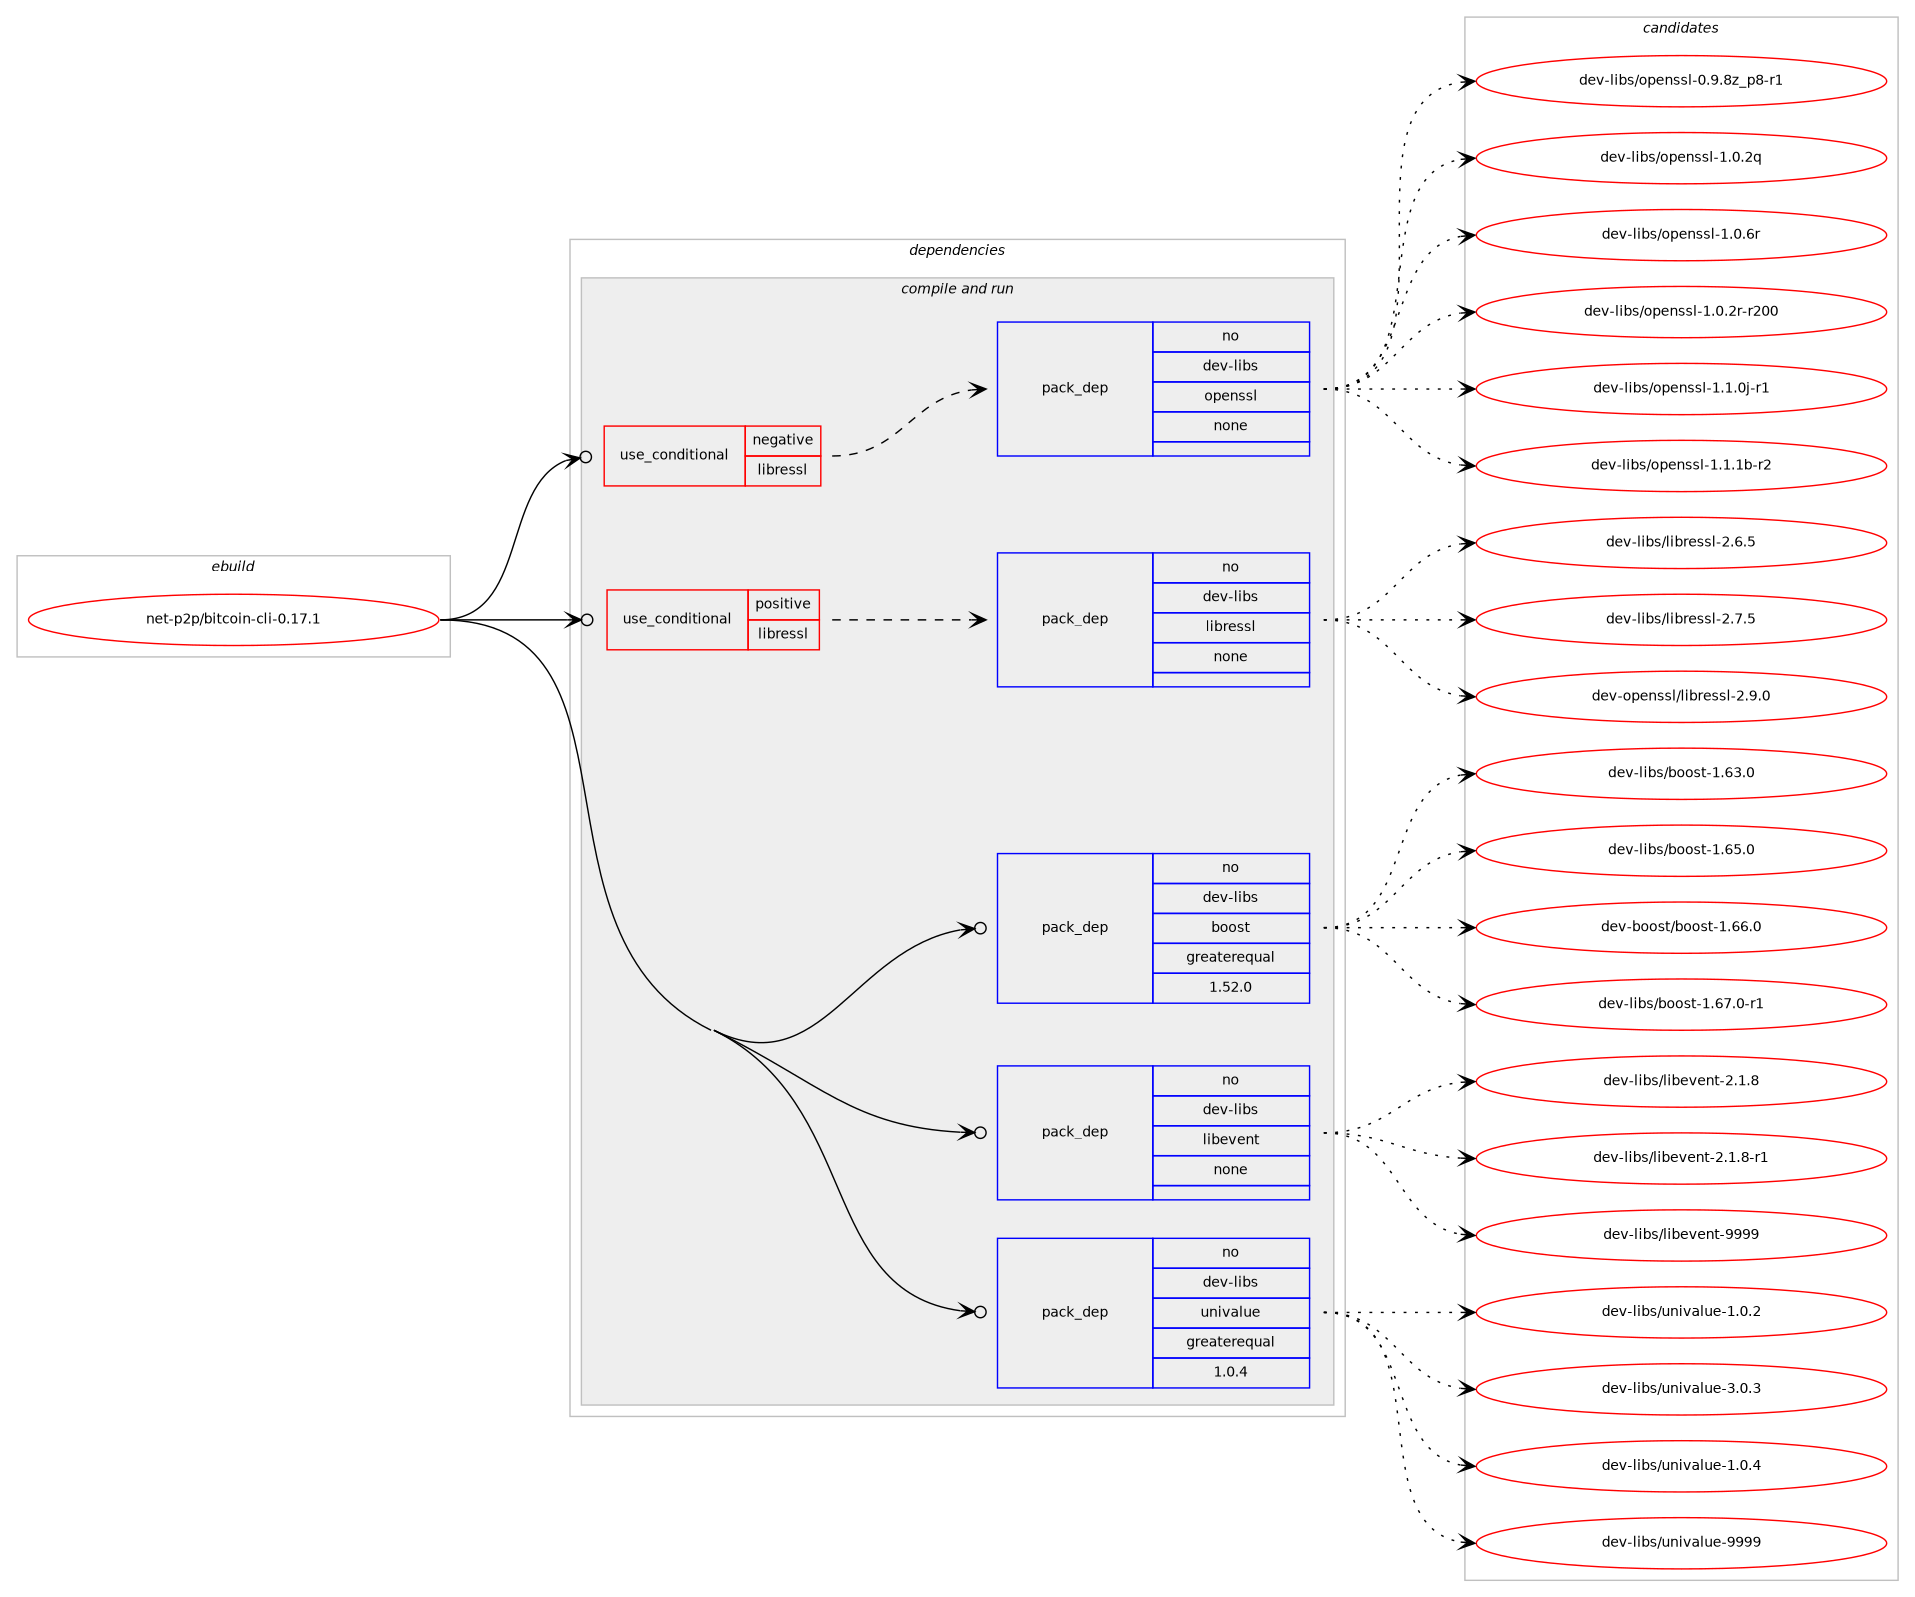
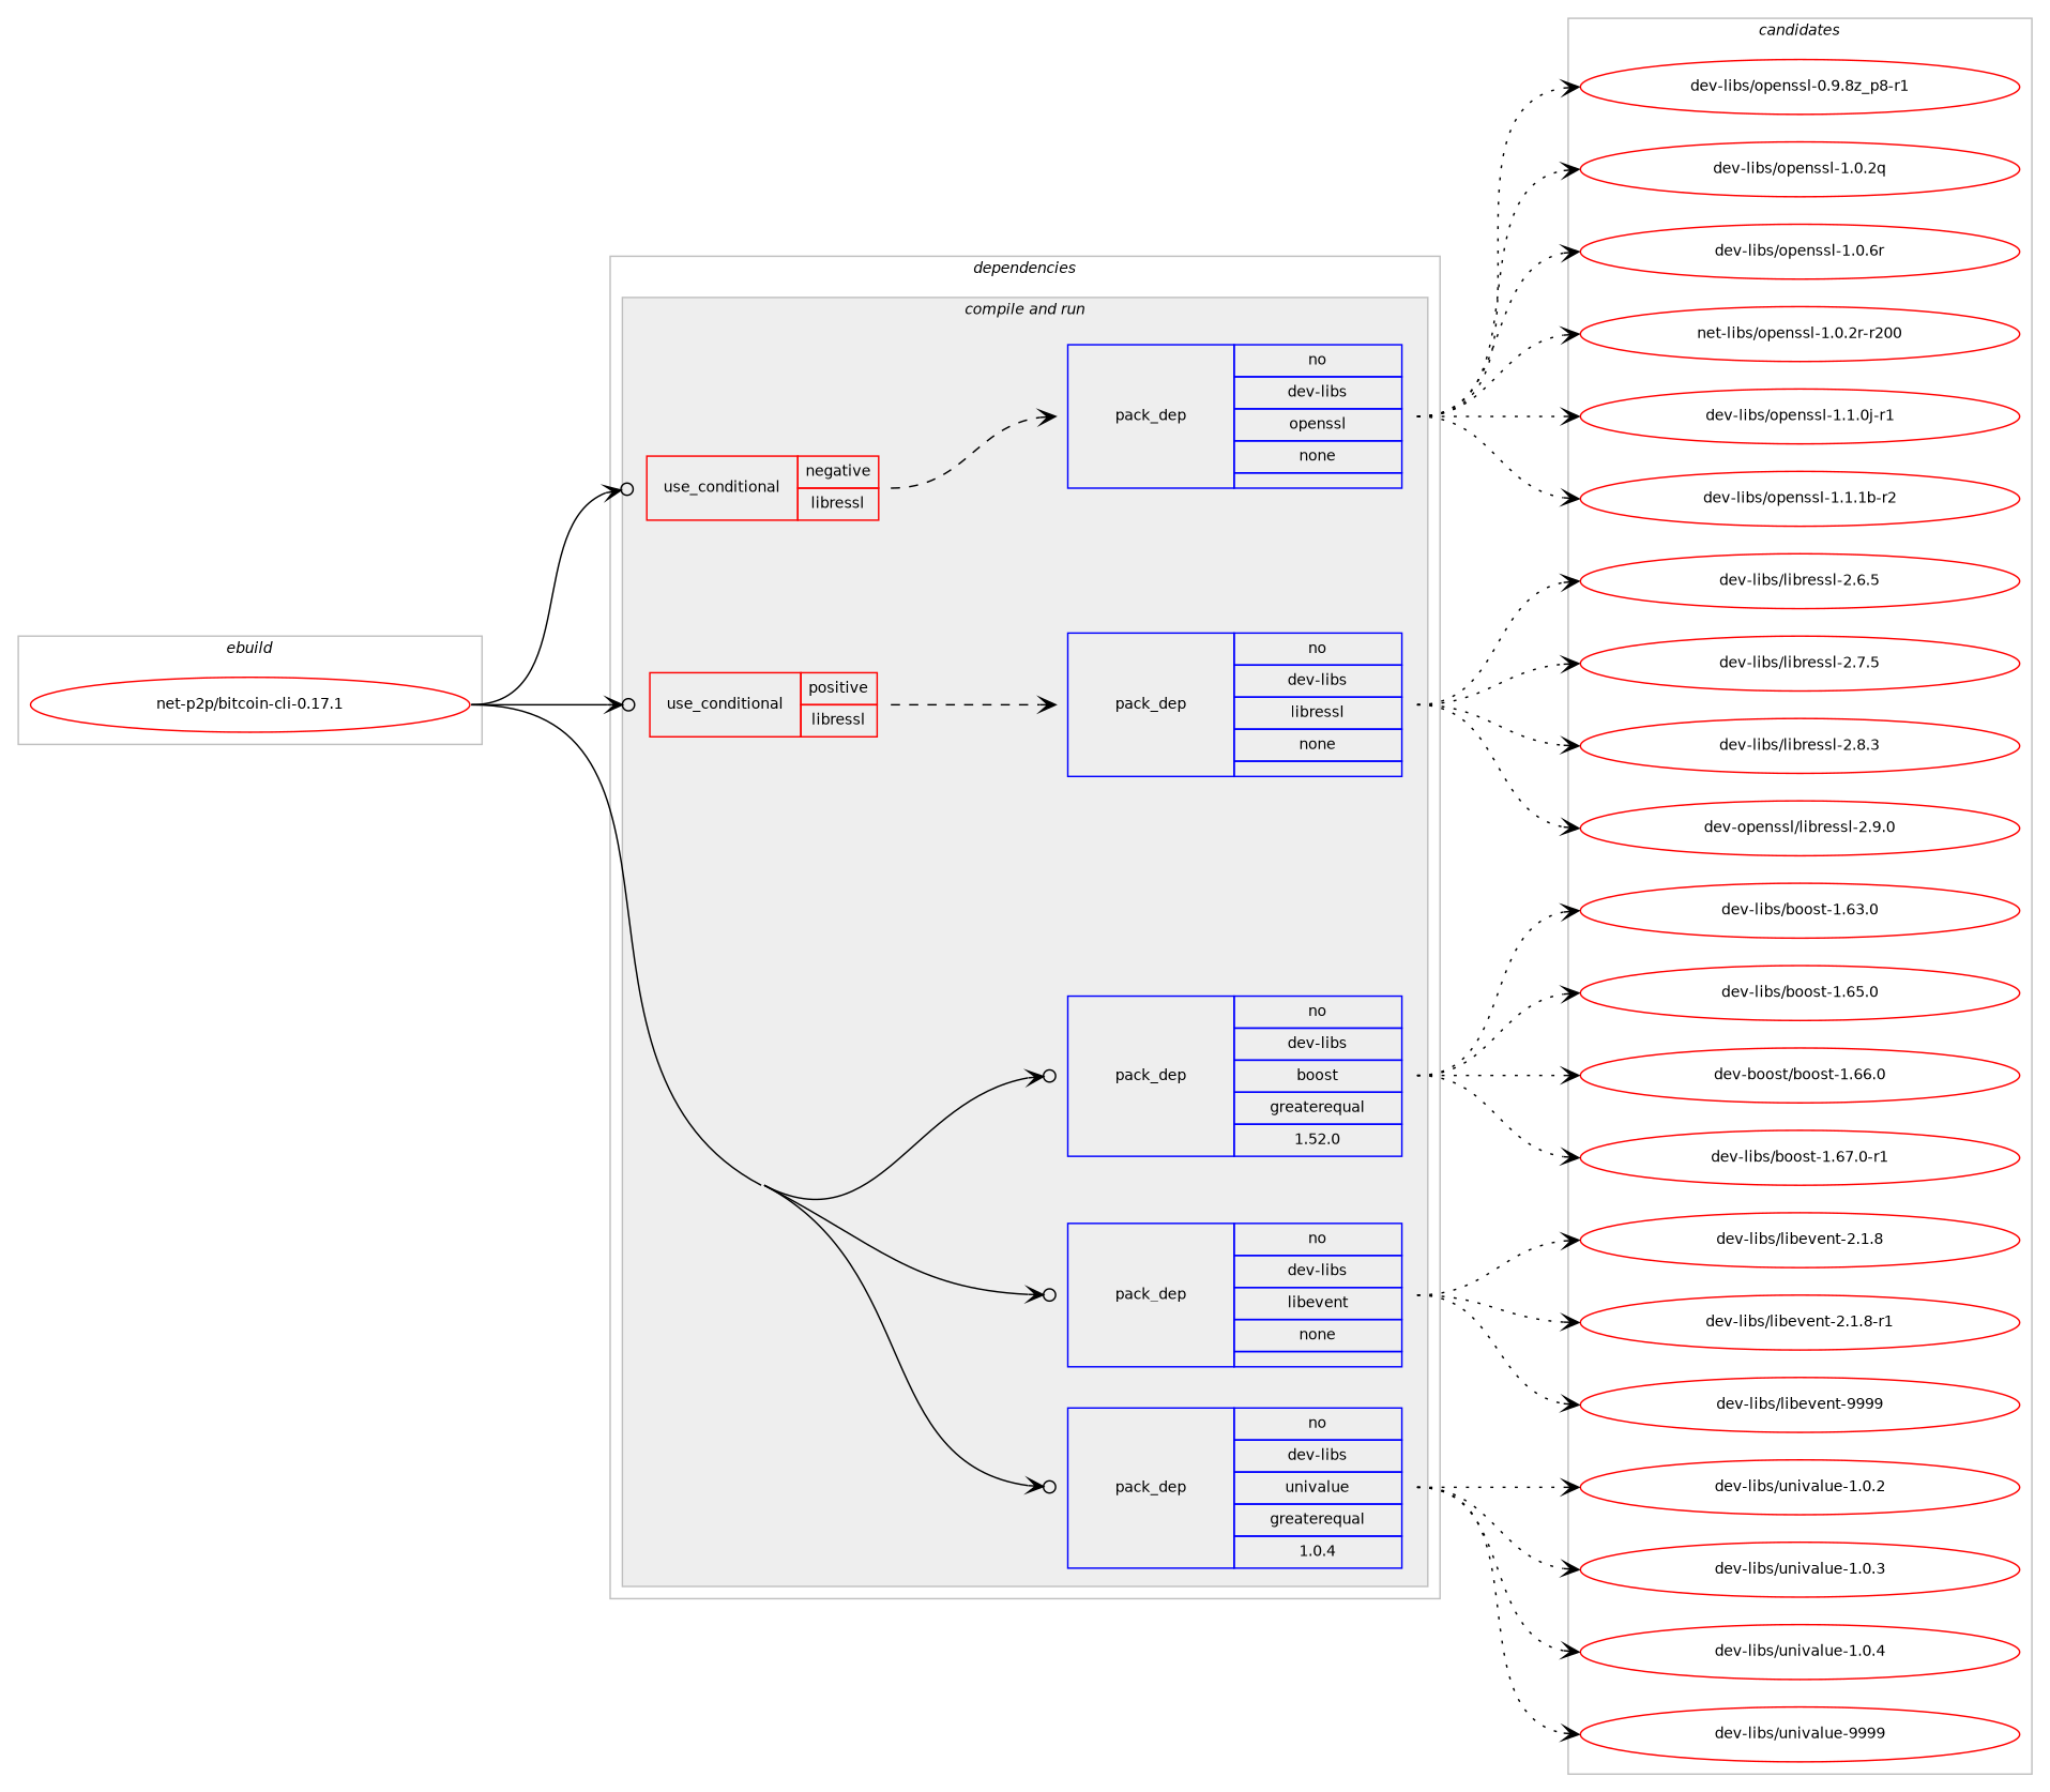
  digraph {
    compound=true
    concentrate=true
    fontname="DejaVu Sans"
    fontsize=10
    newrank=true
    rankdir=LR
    ranksep=1.5
    node [color=red fontname="DejaVu Sans" fontsize=10]
    edge [arrowhead=vee fontname="DejaVu Sans" headport=w style=dotted tailport=e weight=100]
    n1 [label="net-p2p/bitcoin-cli-0.17.1" width=4]
    n2 [color=blue label=<<TABLE BORDER="0" CELLBORDER="1" CELLSPACING="0" CELLPADDING="4" WIDTH="220"><TR><TD ROWSPAN="6" CELLPADDING="30">pack_dep</TD></TR><TR><TD WIDTH="110">no</TD></TR><TR><TD>dev-libs</TD></TR><TR><TD>openssl</TD></TR><TR><TD>none</TD></TR><TR><TD></TD></TR></TABLE>> shape=none]
    n3 [label=<<TABLE BORDER="0" CELLBORDER="1" CELLSPACING="0" CELLPADDING="4"><TR><TD ROWSPAN="3" CELLPADDING="10">use_conditional</TD></TR><TR><TD>negative</TD></TR><TR><TD>libressl</TD></TR></TABLE>> shape=none]
    n4 [color=blue label=<<TABLE BORDER="0" CELLBORDER="1" CELLSPACING="0" CELLPADDING="4" WIDTH="220"><TR><TD ROWSPAN="6" CELLPADDING="30">pack_dep</TD></TR><TR><TD WIDTH="110">no</TD></TR><TR><TD>dev-libs</TD></TR><TR><TD>libressl</TD></TR><TR><TD>none</TD></TR><TR><TD></TD></TR></TABLE>> shape=none]
    n5 [label=<<TABLE BORDER="0" CELLBORDER="1" CELLSPACING="0" CELLPADDING="4"><TR><TD ROWSPAN="3" CELLPADDING="10">use_conditional</TD></TR><TR><TD>positive</TD></TR><TR><TD>libressl</TD></TR></TABLE>> shape=none]
    n6 [color=blue label=<<TABLE BORDER="0" CELLBORDER="1" CELLSPACING="0" CELLPADDING="4" WIDTH="220"><TR><TD ROWSPAN="6" CELLPADDING="30">pack_dep</TD></TR><TR><TD WIDTH="110">no</TD></TR><TR><TD>dev-libs</TD></TR><TR><TD>boost</TD></TR><TR><TD>greaterequal</TD></TR><TR><TD>1.52.0</TD></TR></TABLE>> shape=none]
    n7 [color=blue label=<<TABLE BORDER="0" CELLBORDER="1" CELLSPACING="0" CELLPADDING="4" WIDTH="220"><TR><TD ROWSPAN="6" CELLPADDING="30">pack_dep</TD></TR><TR><TD WIDTH="110">no</TD></TR><TR><TD>dev-libs</TD></TR><TR><TD>libevent</TD></TR><TR><TD>none</TD></TR><TR><TD></TD></TR></TABLE>> shape=none]
    n8 [color=blue label=<<TABLE BORDER="0" CELLBORDER="1" CELLSPACING="0" CELLPADDING="4" WIDTH="220"><TR><TD ROWSPAN="6" CELLPADDING="30">pack_dep</TD></TR><TR><TD WIDTH="110">no</TD></TR><TR><TD>dev-libs</TD></TR><TR><TD>univalue</TD></TR><TR><TD>greaterequal</TD></TR><TR><TD>1.0.4</TD></TR></TABLE>> shape=none]
    n9 [label="dev-libs/openssl-0.9.8z_p8-r1" width=4]
    n10 [label="dev-libs/openssl-1.0.2q" width=4]
    n11 [label="dev-libs/openssl-1.0.6r" width=4]
-   n12 [label="dev-libs/openssl-1.0.2r-r200" width=4]
+   n12 [label="net-libs/openssl-1.0.2r-r200" width=4]
    n13 [label="dev-libs/openssl-1.1.0j-r1" width=4]
    n14 [label="dev-libs/openssl-1.1.1b-r2" width=4]
    n15 [label="dev-libs/libressl-2.6.5" width=4]
    n16 [label="dev-libs/libressl-2.7.5" width=4]
+   n17 [label="dev-libs/libressl-2.8.3" width=4]
    n18 [label="dev-openssl/libressl-2.9.0" width=4]
    n19 [label="dev-libs/boost-1.63.0" width=4]
    n20 [label="dev-libs/boost-1.65.0" width=4]
    n21 [label="dev-boost/boost-1.66.0" width=4]
    n22 [label="dev-libs/boost-1.67.0-r1" width=4]
    n23 [label="dev-libs/libevent-2.1.8" width=4]
    n24 [label="dev-libs/libevent-2.1.8-r1" width=4]
    n25 [label="dev-libs/libevent-9999" width=4]
    n26 [label="dev-libs/univalue-1.0.2" width=4]
-   n27 [label="dev-libs/univalue-3.0.3" width=4]
+   n27 [label="dev-libs/univalue-1.0.3" width=4]
    n28 [label="dev-libs/univalue-1.0.4" width=4]
    n29 [label="dev-libs/univalue-9999" width=4]
    subgraph cluster_1 {
      color=gray
      label=<<i>ebuild</i>>
      rank=same
      n1
    }
    subgraph cluster_2 {
      color=gray
      label=<<i>dependencies</i>>
      subgraph cluster_3 {
        color=gray
        fillcolor="#eeeeee"
        label=<<i>compile</i>>
        style=filled
      }
      subgraph cluster_4 {
        color=gray
        fillcolor="#eeeeee"
        label=<<i>compile and run</i>>
        style=filled
        subgraph sub_5 {
          color=gray
          fillcolor="#eeeeee"
          label=<<i>compile and run</i>>
          style=filled
          n3
          subgraph sub_6 {
            color=gray
            fillcolor="#eeeeee"
            label=<<i>compile and run</i>>
            style=filled
            n2
          }
        }
        subgraph sub_7 {
          color=gray
          fillcolor="#eeeeee"
          label=<<i>compile and run</i>>
          style=filled
          n5
          subgraph sub_8 {
            color=gray
            fillcolor="#eeeeee"
            label=<<i>compile and run</i>>
            style=filled
            n4
          }
        }
        subgraph sub_9 {
          color=gray
          fillcolor="#eeeeee"
          label=<<i>compile and run</i>>
          style=filled
          n6
        }
        subgraph sub_10 {
          color=gray
          fillcolor="#eeeeee"
          label=<<i>compile and run</i>>
          style=filled
          n7
        }
        subgraph sub_11 {
          color=gray
          fillcolor="#eeeeee"
          label=<<i>compile and run</i>>
          style=filled
          n8
        }
      }
      subgraph cluster_12 {
        color=gray
        fillcolor="#eeeeee"
        label=<<i>run</i>>
        style=filled
      }
    }
    subgraph cluster_13 {
      color=gray
      label=<<i>candidates</i>>
      rank=same
      subgraph sub_14 {
        color=black
        label=<<i>candidates</i>>
        nodesep=1
        rank=same
        n9
        n10
        n11
        n12
        n13
        n14
      }
      subgraph sub_15 {
        color=black
        label=<<i>candidates</i>>
        nodesep=1
        rank=same
        n15
        n16
+       n17
        n18
      }
      subgraph sub_16 {
        color=black
        label=<<i>candidates</i>>
        nodesep=1
        rank=same
        n19
        n20
        n21
        n22
      }
      subgraph sub_17 {
        color=black
        label=<<i>candidates</i>>
        nodesep=1
        rank=same
        n23
        n24
        n25
      }
      subgraph sub_18 {
        color=black
        label=<<i>candidates</i>>
        nodesep=1
        rank=same
        n26
        n27
        n28
        n29
      }
    }
    n1 -> n3 [arrowhead=odotvee style=solid weight=20]
    n1 -> n5 [arrowhead=odotvee style=solid weight=20]
    n1 -> n6 [arrowhead=odotvee style=solid weight=20]
    n1 -> n7 [arrowhead=odotvee style=solid weight=20]
    n1 -> n8 [arrowhead=odotvee style=solid weight=20]
    n2 -> n9
    n2 -> n10
    n2 -> n11
    n2 -> n12
    n2 -> n13
    n2 -> n14
    n3 -> n2 [style=dashed weight=20]
    n4 -> n15
    n4 -> n16
+   n4 -> n17
    n4 -> n18
    n5 -> n4 [style=dashed weight=20]
    n6 -> n19
    n6 -> n20
    n6 -> n21
    n6 -> n22
    n7 -> n23
    n7 -> n24
    n7 -> n25
    n8 -> n26
    n8 -> n27
    n8 -> n28
    n8 -> n29
  }
